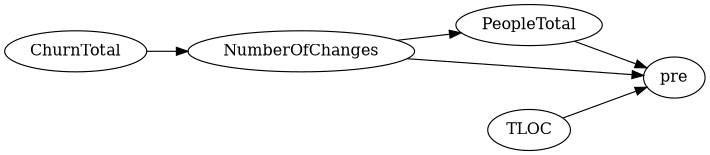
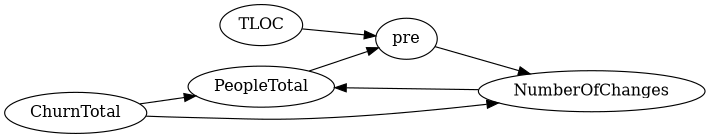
  digraph {
    rankdir=LR
    PeopleTotal
    pre
    NumberOfChanges
    ChurnTotal
    TLOC
    PeopleTotal -> pre
    NumberOfChanges -> PeopleTotal
-   NumberOfChanges -> pre
+   pre -> NumberOfChanges
+   ChurnTotal -> PeopleTotal
    ChurnTotal -> NumberOfChanges
    TLOC -> pre
  }
